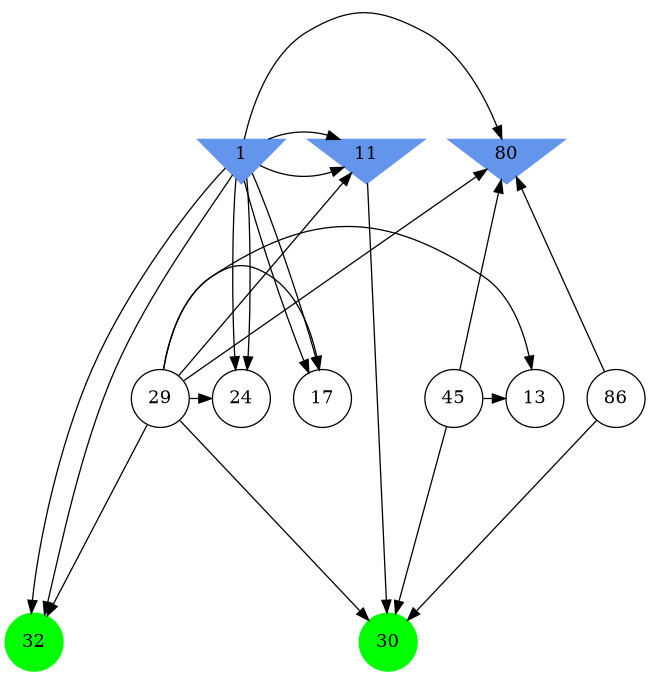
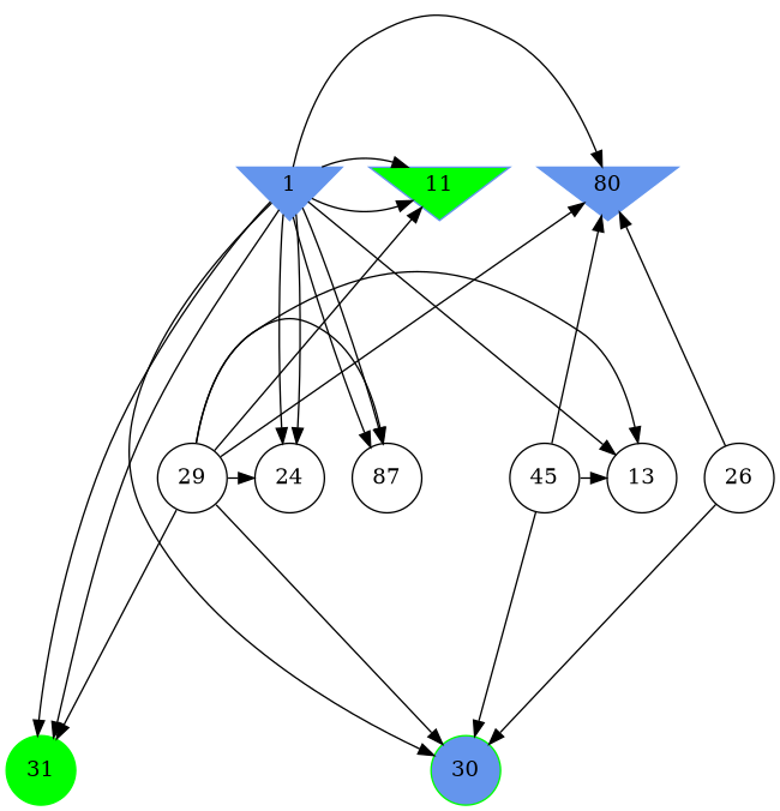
  digraph {
    ranksep=2.0
    node [color=black shape=circle]
    n1 [color=cornflowerblue label=1 shape=invtriangle style=filled]
    n2 [color=cornflowerblue label=80 shape=invtriangle style=filled]
-   11 [color=cornflowerblue shape=invtriangle style=filled]
+   11 [color=cornflowerblue shape=invtriangle style=filled fillcolor=green]
    13
    n5 [label=45]
-   17
+   17 [label=87]
    n7 [label=29]
-   26 [label=86]
+   26
    n9 [label=24]
-   30 [color=green style=filled]
-   31 [color=green style=filled label=32]
+   30 [color=green style=filled fillcolor=cornflowerblue]
+   31 [color=green style=filled]
    subgraph sub_1 {
      rank=same
      n1
      n2
      11
    }
    subgraph sub_2 {
      rank=same
      13
      n5
      17
      n7
      26
      n9
    }
    subgraph sub_3 {
      rank=same
      30
      31
    }
    n1 -> n2
    n1 -> 11
    n1 -> 11
+   n1 -> 13
    n1 -> 17
    n1 -> 17
    n1 -> n9
    n1 -> n9
-   11 -> 30
+   n1 -> 30
    n1 -> 31
    n1 -> 31
    n5 -> n2
    n5 -> 13
    n5 -> 30
    n7 -> n2
    n7 -> 11
    n7 -> 13
    n7 -> 17
    n7 -> n9
    n7 -> 30
    n7 -> 31
    26 -> n2
    26 -> 30
  }
